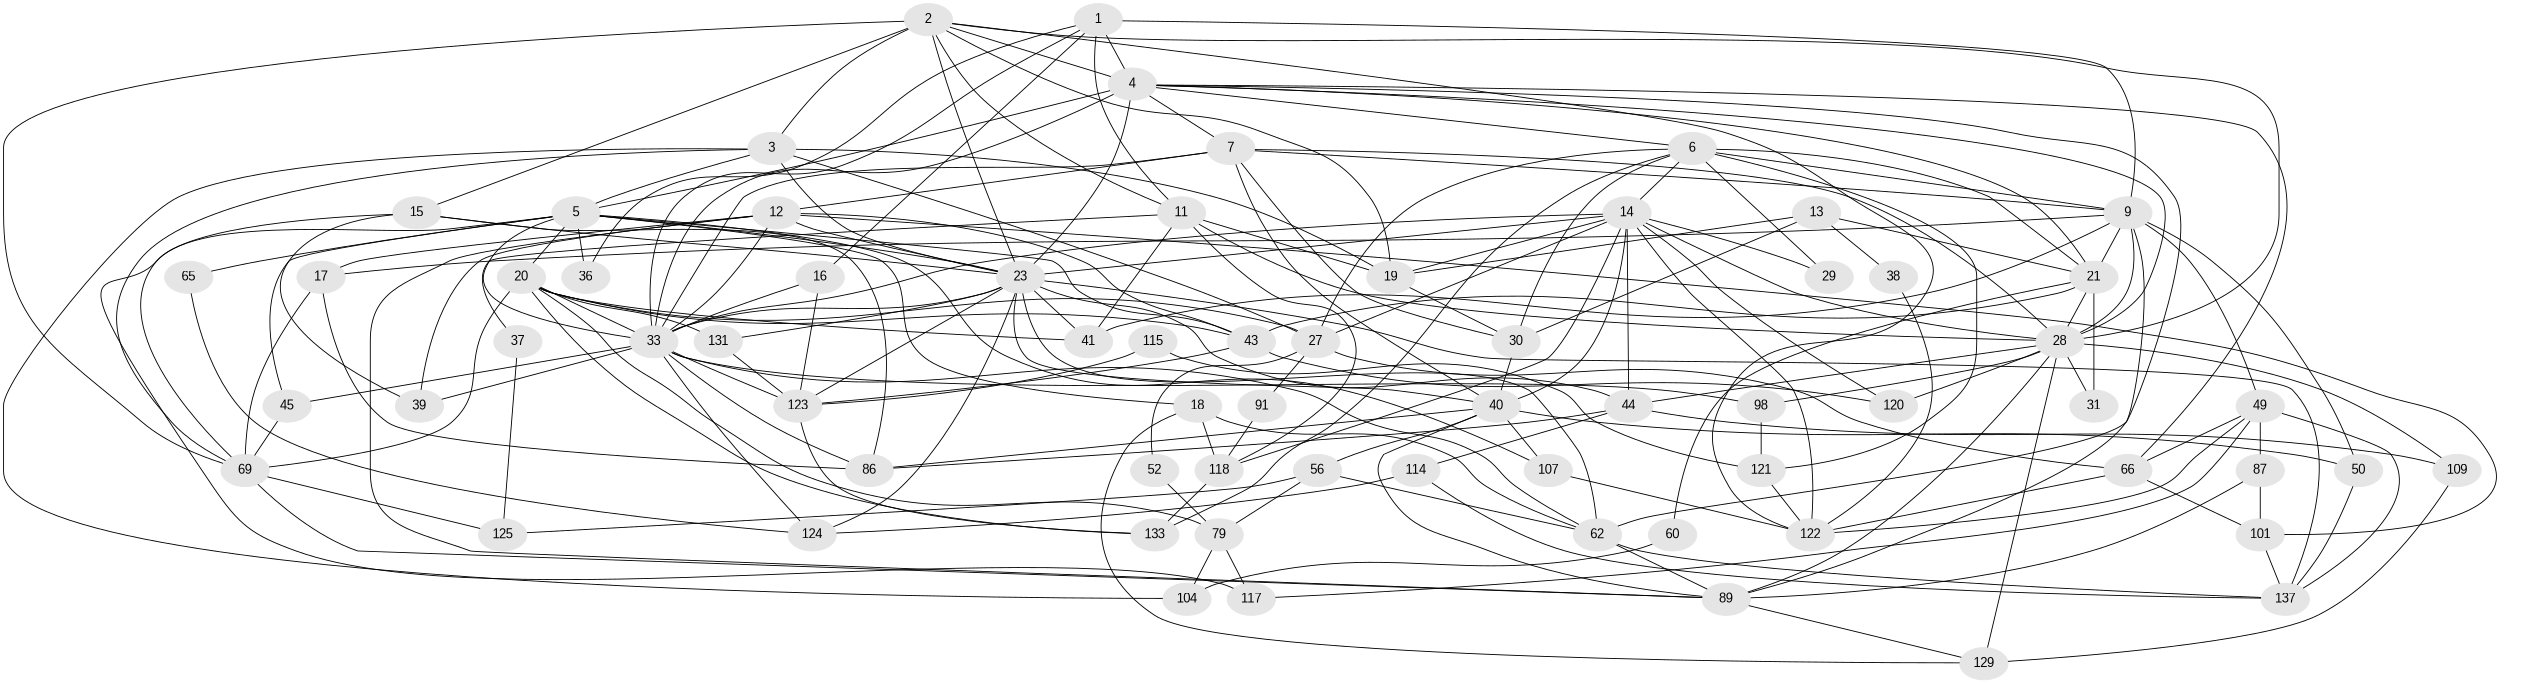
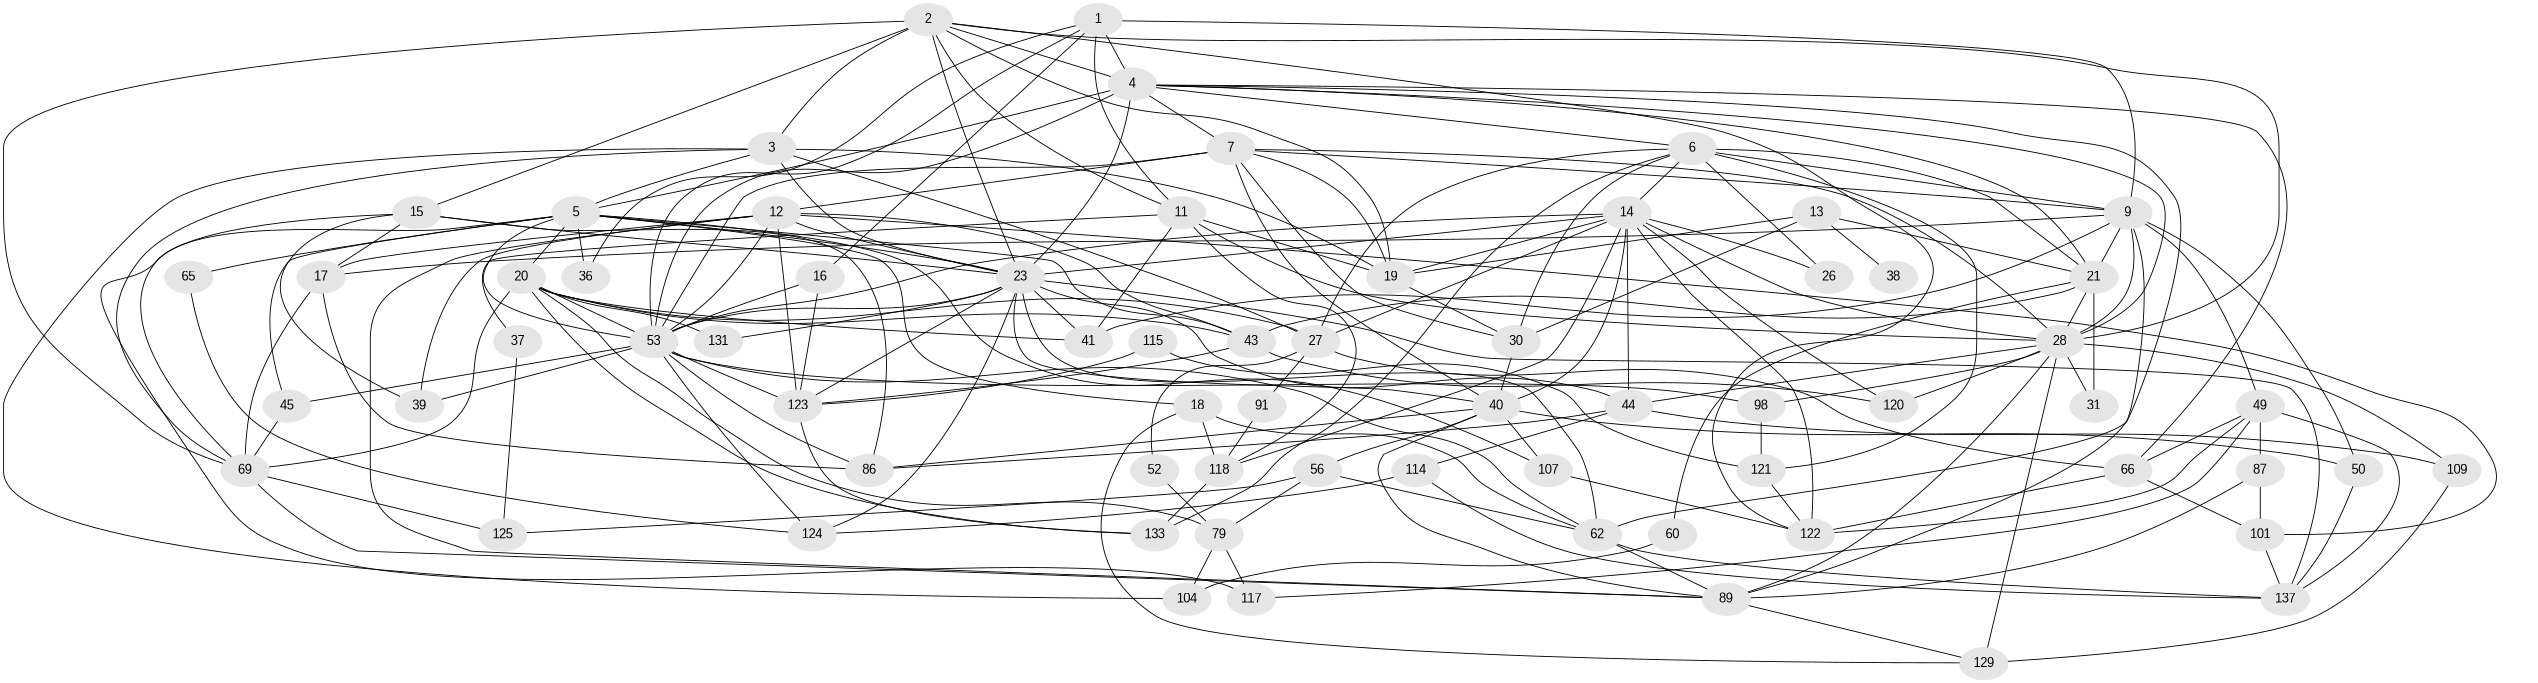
  graph {
    fontname="Liberation Sans"
    node [color=gray90 fontname="Liberation Sans" style=filled]
    edge [fontname="Liberation Sans"]
    1 [super="+32"]
    4 [super="+54+92"]
    9 [super="+61"]
    11 [super="+63+76"]
    16
-   33 [super="+59+57+77"]
+   33 [super="+59+57+77" label=53]
    36 [super="+72"]
    23 [super="+25+46+48"]
    28 [super="+90+64"]
    5 [super="+127+8"]
    6 [super="+134+10"]
    7 [super="+113"]
    21 [super="+22"]
    62 [super="+82+93"]
    66 [super="+78"]
    17 [super="+53"]
    41
    49 [super="+51"]
    50
    89 [super="+106"]
    19 [super="+58"]
    37
    118
    123
    45
    39
    86
    124
    98
    2 [super="+67+80"]
    3 [super="+68+99"]
    15 [super="+85"]
    69 [super="+75"]
    122 [super="+132"]
    27 [super="+34"]
    104
    30 [super="+83+84"]
    40 [super="+105+103"]
    44 [super="+74"]
    n40 [label=131]
    137
    120
    129
    31
    109 [super="+119"]
    125
    18 [super="+35"]
    20 [super="+42"]
    43 [super="+88+108"]
    65
    107
    117
    52
    91
    14 [super="+116"]
-   26 [label=29]
+   26
    121
    133
    12 [super="+73+24"]
    60
    101
    79
    56
    87
    13
    38
    114
    115
    1 -- 4 [weight=3]
    1 -- 9
    1 -- 11
    1 -- 16
    1 -- 33
    1 -- 36
    4 -- 33 [weight=2]
    4 -- 23 [weight=2]
    4 -- 28
    4 -- 5
    4 -- 6
    4 -- 7 [weight=2]
    4 -- 21
    4 -- 62 [weight=2]
    4 -- 66
    9 -- 28
    9 -- 21 [weight=2]
    9 -- 17
    9 -- 41
    9 -- 49
    9 -- 50 [weight=2]
    9 -- 89
    11 -- 28
    11 -- 41
    11 -- 19
    11 -- 37
    11 -- 118
    16 -- 33
    16 -- 123
    33 -- 62
    33 -- 123
    33 -- 45
    33 -- 39
    33 -- 86
    33 -- 124
    33 -- 98
    23 -- 33
    23 -- 62
    23 -- 41
    23 -- 123
    23 -- 124
    23 -- 40
    23 -- 44
    23 -- n40
    23 -- 137
    28 -- 89
    28 -- 98
    28 -- 44
    28 -- 120
    28 -- 129
    28 -- 31
    28 -- 109 [weight=2]
    5 -- 33
    5 -- 36 [weight=2]
    5 -- 23
    5 -- 45
    5 -- 18
    5 -- 20
    5 -- 43 [weight=2]
    5 -- 65
    5 -- 107
    5 -- 117
    6 -- 9
    6 -- 21 [weight=2]
    6 -- 27
    6 -- 30
    6 -- 14
    6 -- 26
    6 -- 121
    6 -- 133
    7 -- 9
    7 -- 33
    7 -- 28
+   7 -- 19
    7 -- 30
    7 -- 40
    7 -- 12
    21 -- 28
    21 -- 31
    21 -- 43
    21 -- 60
    62 -- 89
    62 -- 137
    66 -- 122
    66 -- 101
    17 -- 86
    17 -- 69
    49 -- 66
    49 -- 122
    49 -- 137
    49 -- 117
    49 -- 87
    50 -- 137
    89 -- 129
    19 -- 30
    37 -- 125
    118 -- 133
    123 -- 133
    45 -- 69
    98 -- 121
    2 -- 4
    2 -- 11
    2 -- 23
    2 -- 28
    2 -- 19
    2 -- 3
    2 -- 15
    2 -- 69
    2 -- 122
    3 -- 23
    3 -- 5
    3 -- 19
    3 -- 69
    3 -- 27
    3 -- 104
    15 -- 23
+   15 -- 17
    15 -- 39
    15 -- 86
    15 -- 69
    69 -- 89
    69 -- 125
    27 -- 66
    27 -- 52
    27 -- 91
    30 -- 40
    40 -- 50
    40 -- 89
    40 -- 86
    40 -- 107
    40 -- 56
    44 -- 86
    44 -- 109
    44 -- 114
    109 -- 129
    18 -- 62 [weight=2]
    18 -- 118
    18 -- 129
    20 -- 33
    20 -- 41
    20 -- 69
    20 -- 27
    20 -- n40
    20 -- 43
    20 -- 133
    20 -- 79
    43 -- 123
    43 -- 120
    65 -- 124
    107 -- 122
    52 -- 79
    91 -- 118
    14 -- 33
    14 -- 23
    14 -- 28
    14 -- 19
    14 -- 118
    14 -- 122
    14 -- 27
    14 -- 40
    14 -- 44
    14 -- 120
    14 -- 26
    121 -- 122
    12 -- 33
    12 -- 23
    12 -- 17
    12 -- 89
-   n40 -- 123
+   12 -- 123
    12 -- 39
    12 -- 43
    12 -- 101
    60 -- 104
    101 -- 137
    79 -- 104
    79 -- 117
    56 -- 62
    56 -- 125
    56 -- 79
    87 -- 89
    87 -- 101
    13 -- 21
    13 -- 19
    13 -- 30
    13 -- 38
-   38 -- 122
    114 -- 124
    114 -- 137
    115 -- 123
    115 -- 121
  }
